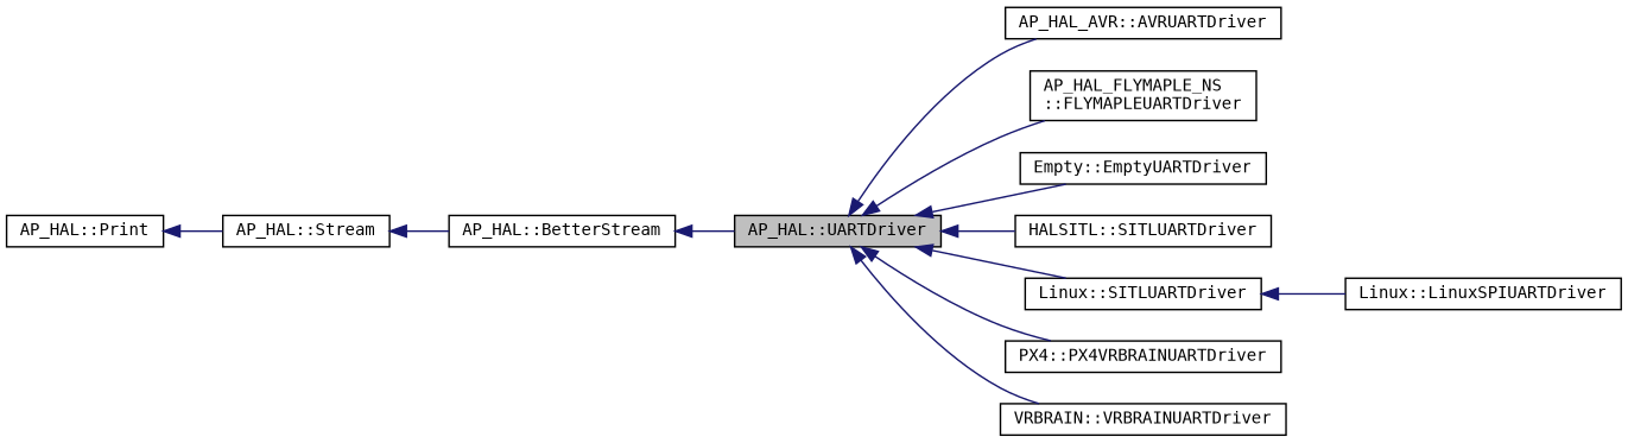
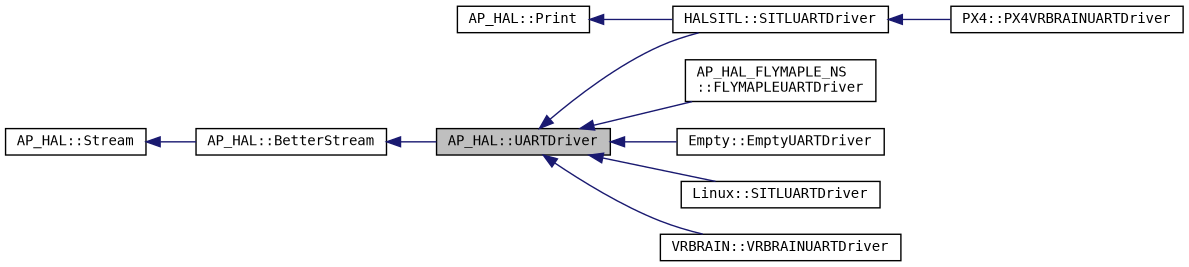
  digraph {
    fontname="DejaVu Sans Mono"
    rankdir=LR
    node [color=black fillcolor=white fontname="DejaVu Sans Mono" fontsize=10 shape=record style=filled]
    edge [color=midnightblue dir=back fontname="DejaVu Sans Mono" fontsize=10 labelfontname=Helvetica labelfontsize=10 style=solid]
    n1 [fillcolor=grey75 fontcolor=black height=0.2 label="AP_HAL::UARTDriver" width=0.4]
-   n2 [height=0.2 label="AP_HAL_AVR::AVRUARTDriver" width=0.4]
    n3 [height=0.2 label="AP_HAL_FLYMAPLE_NS\l::FLYMAPLEUARTDriver" width=0.4]
    n4 [height=0.2 label="Empty::EmptyUARTDriver" width=0.4]
    n5 [height=0.2 label="HALSITL::SITLUARTDriver" width=0.4]
    n6 [height=0.2 label="Linux::SITLUARTDriver" width=0.4]
    n7 [height=0.2 label="PX4::PX4VRBRAINUARTDriver" width=0.4]
    n8 [height=0.2 label="VRBRAIN::VRBRAINUARTDriver" width=0.4]
-   n9 [height=0.2 label="Linux::LinuxSPIUARTDriver" width=0.4]
    n10 [height=0.2 label="AP_HAL::BetterStream" width=0.4]
    n11 [height=0.2 label="AP_HAL::Stream" width=0.4]
    n12 [height=0.2 label="AP_HAL::Print" width=0.4]
-   n1 -> n2
    n1 -> n3
    n1 -> n4
    n1 -> n5
    n1 -> n6
-   n1 -> n7
+   n5 -> n7
    n1 -> n8
-   n6 -> n9
    n10 -> n1
    n11 -> n10
-   n12 -> n11
+   n12 -> n5
  }
